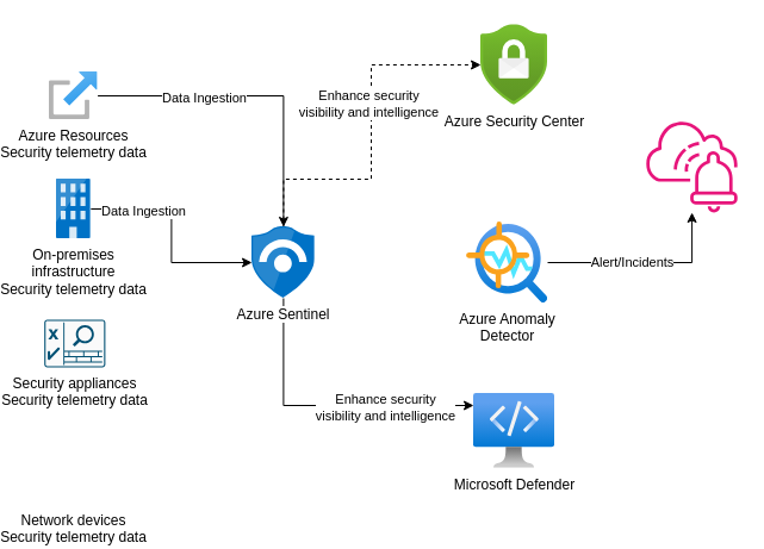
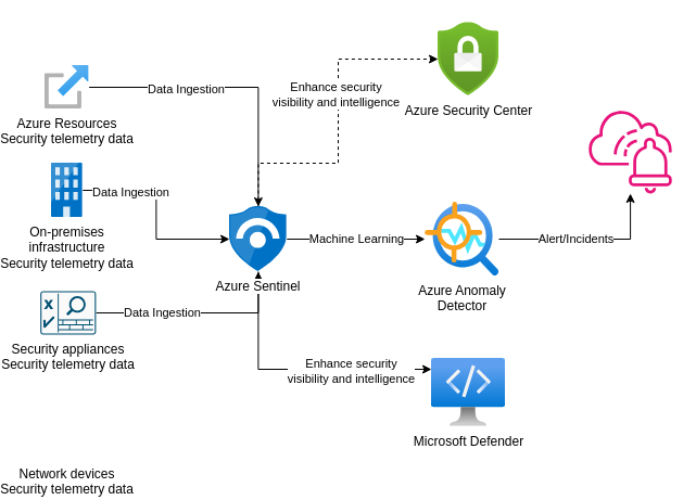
  <mxCell id="0" />
  <mxCell id="1" parent="0" />
  <mxCell id="2" style="edgeStyle=orthogonalEdgeStyle;rounded=0;orthogonalLoop=1;jettySize=auto;html=1;" edge="1" parent="1" source="4" target="18"><mxGeometry relative="1" as="geometry" /></mxCell>
  <mxCell id="3" value="Data Ingestion" style="edgeLabel;html=1;align=center;verticalAlign=middle;resizable=0;points=[];" vertex="1" connectable="0" parent="2"><mxGeometry x="-0.327" y="-1" relative="1" as="geometry"><mxPoint as="offset" /></mxGeometry></mxCell>
  <mxCell id="4" value="Azure Resources&lt;br&gt;Security telemetry data" style="image;aspect=fixed;html=1;points=[];align=center;fontSize=12;image=img/lib/azure2/general/Launch_Portal.svg;" vertex="1" parent="1"><mxGeometry x="30" y="60" width="40.6" height="40" as="geometry" /></mxCell>
  <mxCell id="5" style="edgeStyle=orthogonalEdgeStyle;rounded=0;orthogonalLoop=1;jettySize=auto;html=1;" edge="1" parent="1" source="7" target="18"><mxGeometry relative="1" as="geometry" /></mxCell>
  <mxCell id="6" value="Data Ingestion" style="edgeLabel;html=1;align=center;verticalAlign=middle;resizable=0;points=[];" vertex="1" connectable="0" parent="5"><mxGeometry x="-0.509" y="-1" relative="1" as="geometry"><mxPoint as="offset" /></mxGeometry></mxCell>
  <mxCell id="7" value="On-premises &lt;br&gt;infrastructure&lt;br&gt;Security telemetry data" style="image;sketch=0;aspect=fixed;html=1;points=[];align=center;fontSize=12;image=img/lib/mscae/Exchange_On_premises_Access.svg;" vertex="1" parent="1"><mxGeometry x="35.8" y="150" width="29.0" height="50" as="geometry" /></mxCell>
+ <mxCell id="8" style="edgeStyle=orthogonalEdgeStyle;rounded=0;orthogonalLoop=1;jettySize=auto;html=1;" edge="1" parent="1" source="10" target="18"><mxGeometry relative="1" as="geometry" /></mxCell>
+ <mxCell id="9" value="Data Ingestion" style="edgeLabel;html=1;align=center;verticalAlign=middle;resizable=0;points=[];" vertex="1" connectable="0" parent="8"><mxGeometry x="-0.345" y="1" relative="1" as="geometry"><mxPoint as="offset" /></mxGeometry></mxCell>
  <mxCell id="10" value="Security appliances&lt;br&gt;Security telemetry data" style="sketch=0;points=[[0.015,0.015,0],[0.985,0.015,0],[0.985,0.985,0],[0.015,0.985,0],[0.25,0,0],[0.5,0,0],[0.75,0,0],[1,0.25,0],[1,0.5,0],[1,0.75,0],[0.75,1,0],[0.5,1,0],[0.25,1,0],[0,0.75,0],[0,0.5,0],[0,0.25,0]];verticalLabelPosition=bottom;html=1;verticalAlign=top;aspect=fixed;align=center;pointerEvents=1;shape=mxgraph.cisco19.rect;prIcon=nac_appliance;fillColor=#FAFAFA;strokeColor=#005073;" vertex="1" parent="1"><mxGeometry x="25.7" y="268" width="51.2" height="40" as="geometry" /></mxCell>
  <mxCell id="11" value="Network devices&lt;br&gt;Security telemetry data" style="shape=image;html=1;verticalAlign=top;verticalLabelPosition=bottom;labelBackgroundColor=#ffffff;imageAspect=0;aspect=fixed;image=https://cdn4.iconfinder.com/data/icons/thin-line-icons-for-seo-and-development-1/64/SEO_share-128.png" vertex="1" parent="1"><mxGeometry x="20.3" y="363" width="60" height="60" as="geometry" /></mxCell>
+ <mxCell id="12" style="edgeStyle=orthogonalEdgeStyle;rounded=0;orthogonalLoop=1;jettySize=auto;html=1;" edge="1" parent="1" source="18" target="21"><mxGeometry relative="1" as="geometry" /></mxCell>
+ <mxCell id="13" value="Machine Learning" style="edgeLabel;html=1;align=center;verticalAlign=middle;resizable=0;points=[];" vertex="1" connectable="0" parent="12"><mxGeometry x="0.012" y="1" relative="1" as="geometry"><mxPoint as="offset" /></mxGeometry></mxCell>
  <mxCell id="14" value="" style="edgeStyle=orthogonalEdgeStyle;rounded=0;orthogonalLoop=1;jettySize=auto;html=1;" edge="1" parent="1" source="18" target="24"><mxGeometry relative="1" as="geometry"><Array as="points"><mxPoint x="226" y="340" /></Array></mxGeometry></mxCell>
  <mxCell id="15" value="Enhance security&lt;br style=&quot;border-color: var(--border-color);&quot;&gt;visibility and intelligence" style="edgeLabel;html=1;align=center;verticalAlign=middle;resizable=0;points=[];" vertex="1" connectable="0" parent="14"><mxGeometry x="0.399" y="-1" relative="1" as="geometry"><mxPoint as="offset" /></mxGeometry></mxCell>
  <mxCell id="16" style="edgeStyle=orthogonalEdgeStyle;rounded=0;orthogonalLoop=1;jettySize=auto;html=1;dashed=1;" edge="1" parent="1" source="18" target="23"><mxGeometry relative="1" as="geometry"><Array as="points"><mxPoint x="226" y="150" /><mxPoint x="300" y="150" /><mxPoint x="300" y="54" /></Array></mxGeometry></mxCell>
  <mxCell id="17" value="Enhance security &lt;br&gt;visibility and intelligence" style="edgeLabel;html=1;align=center;verticalAlign=middle;resizable=0;points=[];" vertex="1" connectable="0" parent="16"><mxGeometry x="0.171" y="3" relative="1" as="geometry"><mxPoint as="offset" /></mxGeometry></mxCell>
  <mxCell id="18" value="Azure Sentinel" style="image;sketch=0;aspect=fixed;html=1;points=[];align=center;fontSize=12;image=img/lib/mscae/Azure_Sentinel.svg;" vertex="1" parent="1"><mxGeometry x="200" y="190" width="52.8" height="60" as="geometry" /></mxCell>
  <mxCell id="19" style="edgeStyle=orthogonalEdgeStyle;rounded=0;orthogonalLoop=1;jettySize=auto;html=1;" edge="1" parent="1" source="21" target="22"><mxGeometry relative="1" as="geometry" /></mxCell>
  <mxCell id="20" value="Alert/Incidents" style="edgeLabel;html=1;align=center;verticalAlign=middle;resizable=0;points=[];" vertex="1" connectable="0" parent="19"><mxGeometry x="-0.142" y="1" relative="1" as="geometry"><mxPoint as="offset" /></mxGeometry></mxCell>
  <mxCell id="21" value="Azure Anomaly&lt;br&gt;Detector" style="image;aspect=fixed;html=1;points=[];align=center;fontSize=12;image=img/lib/azure2/ai_machine_learning/Anomaly_Detector.svg;" vertex="1" parent="1"><mxGeometry x="380" y="186" width="68" height="68" as="geometry" /></mxCell>
  <mxCell id="22" value="" style="sketch=0;outlineConnect=0;fontColor=#232F3E;gradientColor=none;fillColor=#E7157B;strokeColor=none;dashed=0;verticalLabelPosition=bottom;verticalAlign=top;align=center;html=1;fontSize=12;fontStyle=0;aspect=fixed;pointerEvents=1;shape=mxgraph.aws4.systems_manager_incident_manager;" vertex="1" parent="1"><mxGeometry x="530" y="100" width="78" height="78" as="geometry" /></mxCell>
  <mxCell id="23" value="Azure Security Center" style="image;aspect=fixed;html=1;points=[];align=center;fontSize=12;image=img/lib/azure2/security/Security_Center.svg;" vertex="1" parent="1"><mxGeometry x="392" y="20" width="56.0" height="68" as="geometry" /></mxCell>
  <mxCell id="24" value="Microsoft Defender" style="image;aspect=fixed;html=1;points=[];align=center;fontSize=12;image=img/lib/azure2/other/Defender_Engineering_Station.svg;" vertex="1" parent="1"><mxGeometry x="386" y="330" width="68" height="62.84" as="geometry" /></mxCell>
